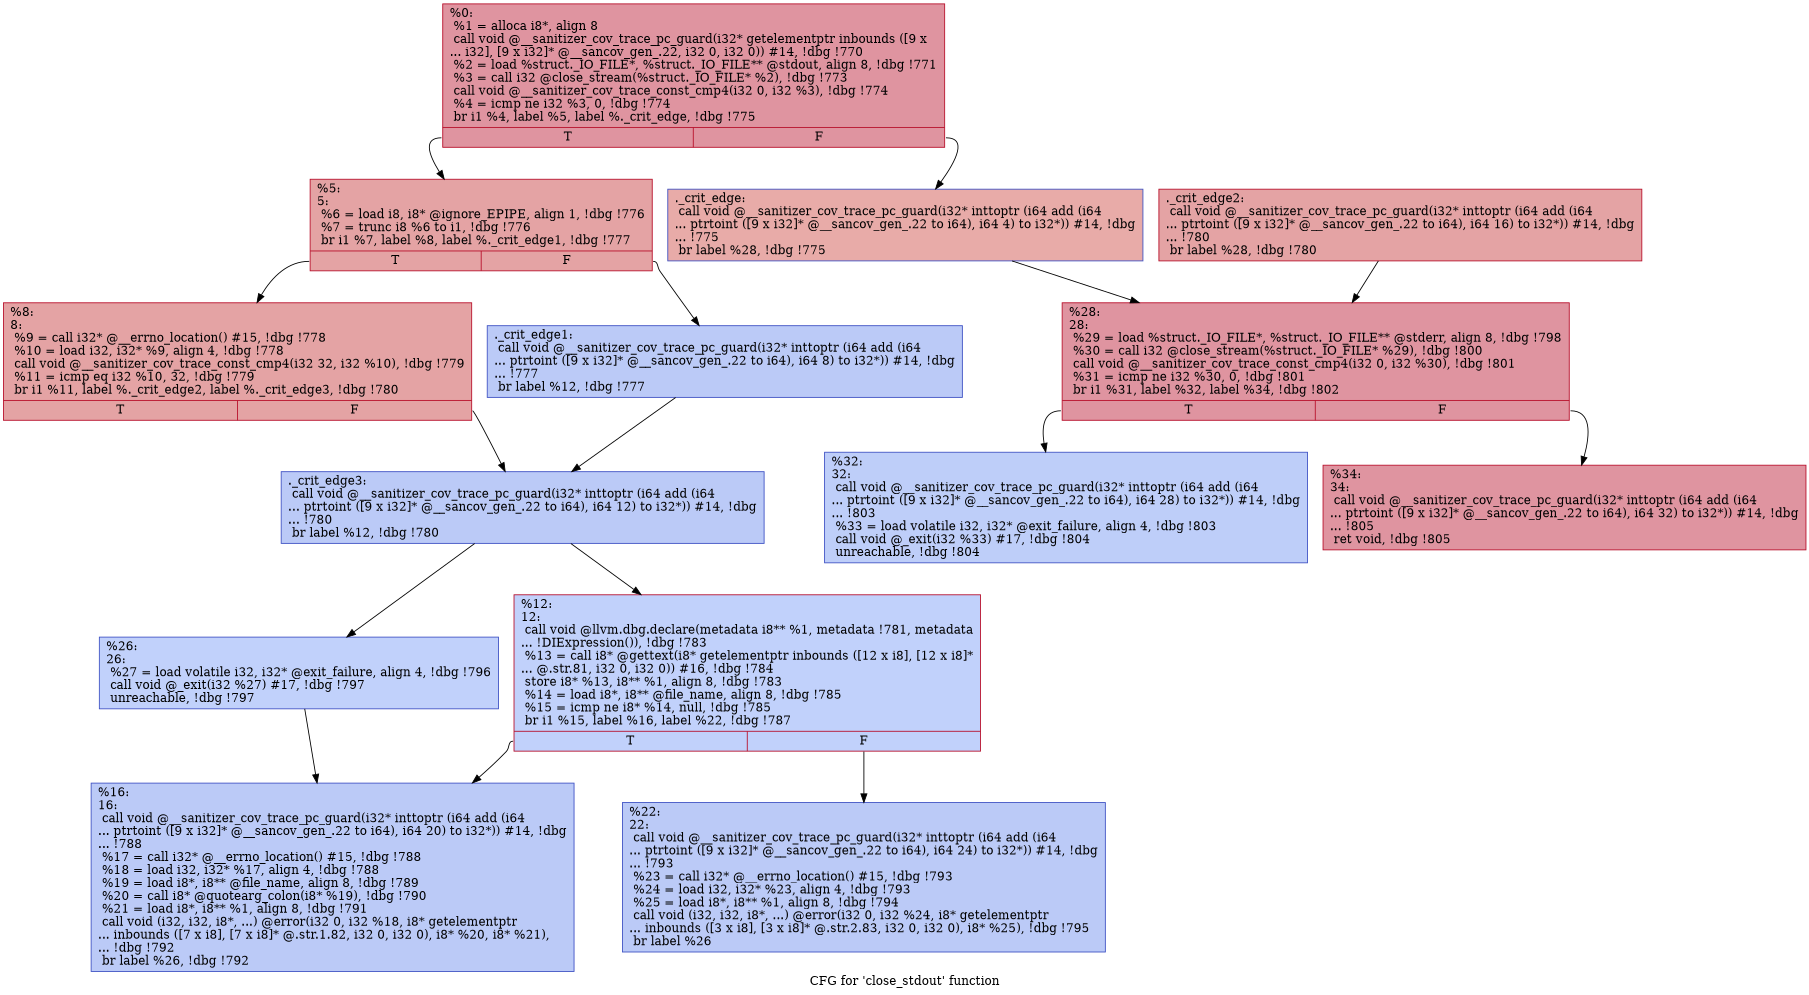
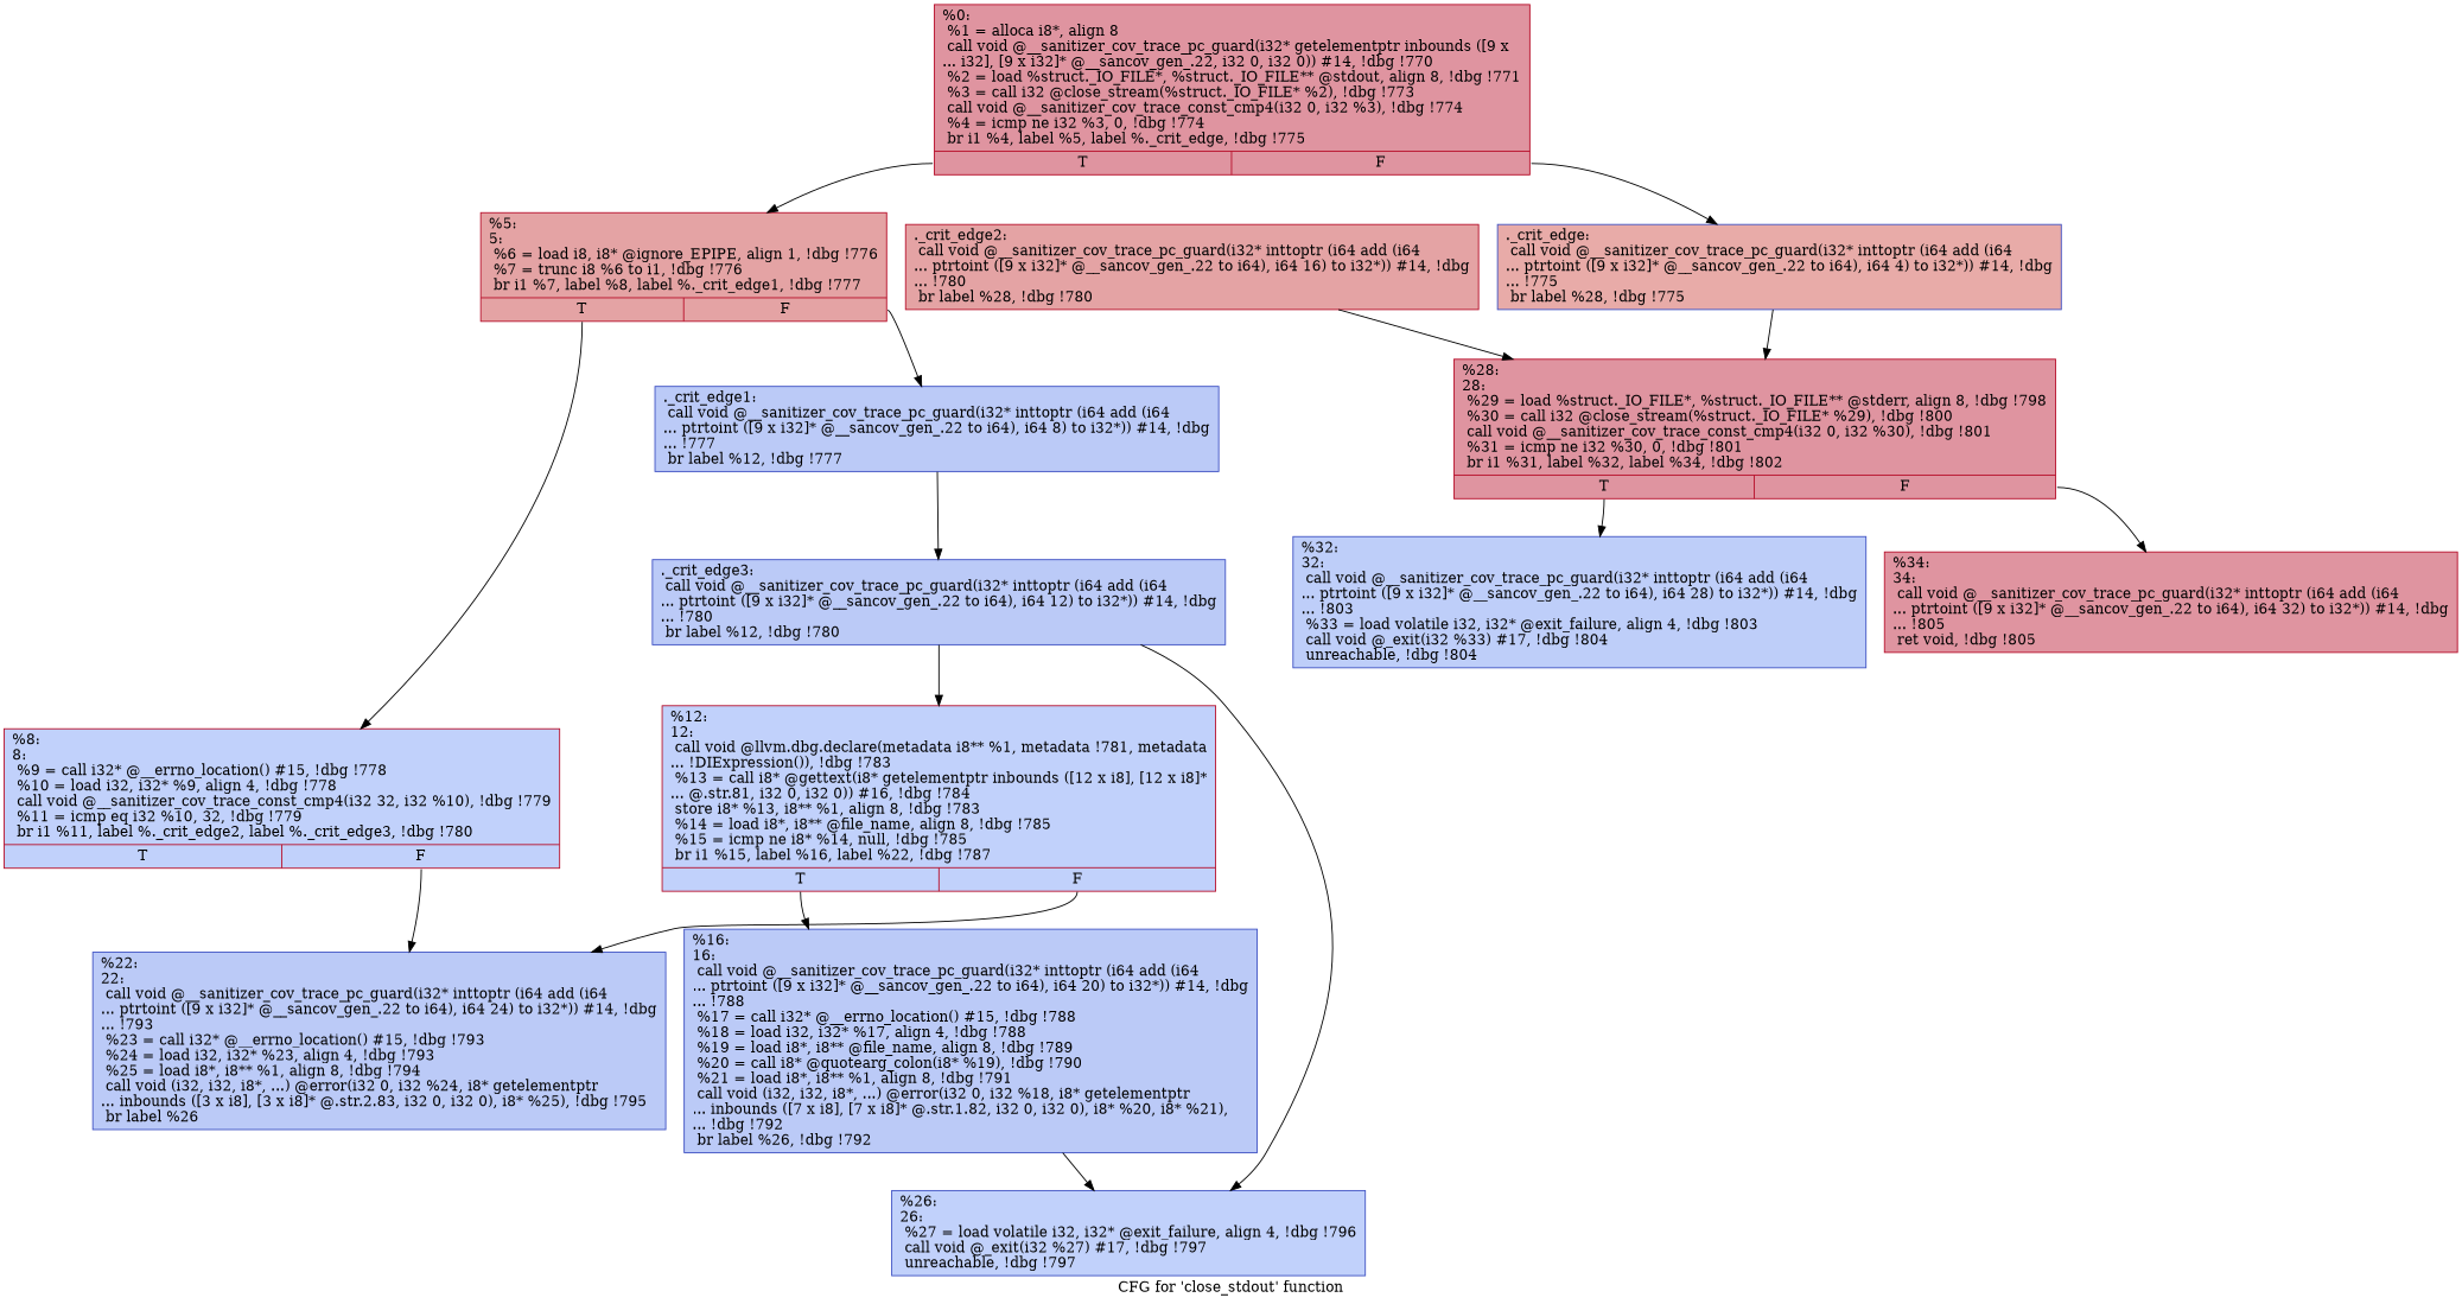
  digraph {
    label="CFG for 'close_stdout' function"
    node [color="#b70d28ff" fillcolor="#6687ed70" shape=record style=filled]
    n1 [fillcolor="#b70d2870" label="{%0:\l  %1 = alloca i8*, align 8\l  call void @__sanitizer_cov_trace_pc_guard(i32* getelementptr inbounds ([9 x\l... i32], [9 x i32]* @__sancov_gen_.22, i32 0, i32 0)) #14, !dbg !770\l  %2 = load %struct._IO_FILE*, %struct._IO_FILE** @stdout, align 8, !dbg !771\l  %3 = call i32 @close_stream(%struct._IO_FILE* %2), !dbg !773\l  call void @__sanitizer_cov_trace_const_cmp4(i32 0, i32 %3), !dbg !774\l  %4 = icmp ne i32 %3, 0, !dbg !774\l  br i1 %4, label %5, label %._crit_edge, !dbg !775\l|{<s0>T|<s1>F}}"]
    n2 [fillcolor="#c32e3170" label="{%5:\l5:                                                \l  %6 = load i8, i8* @ignore_EPIPE, align 1, !dbg !776\l  %7 = trunc i8 %6 to i1, !dbg !776\l  br i1 %7, label %8, label %._crit_edge1, !dbg !777\l|{<s0>T|<s1>F}}"]
    n3 [color="#3d50c3ff" fillcolor="#cc403a70" label="{._crit_edge:                                      \l  call void @__sanitizer_cov_trace_pc_guard(i32* inttoptr (i64 add (i64\l... ptrtoint ([9 x i32]* @__sancov_gen_.22 to i64), i64 4) to i32*)) #14, !dbg\l... !775\l  br label %28, !dbg !775\l}"]
-   n4 [fillcolor="#c32e3170" label="{%8:\l8:                                                \l  %9 = call i32* @__errno_location() #15, !dbg !778\l  %10 = load i32, i32* %9, align 4, !dbg !778\l  call void @__sanitizer_cov_trace_const_cmp4(i32 32, i32 %10), !dbg !779\l  %11 = icmp eq i32 %10, 32, !dbg !779\l  br i1 %11, label %._crit_edge2, label %._crit_edge3, !dbg !780\l|{<s0>T|<s1>F}}"]
+   n4 [fillcolor="#7396f570" label="{%8:\l8:                                                \l  %9 = call i32* @__errno_location() #15, !dbg !778\l  %10 = load i32, i32* %9, align 4, !dbg !778\l  call void @__sanitizer_cov_trace_const_cmp4(i32 32, i32 %10), !dbg !779\l  %11 = icmp eq i32 %10, 32, !dbg !779\l  br i1 %11, label %._crit_edge2, label %._crit_edge3, !dbg !780\l|{<s0>T|<s1>F}}"]
    n5 [color="#3d50c3ff" label="{._crit_edge1:                                     \l  call void @__sanitizer_cov_trace_pc_guard(i32* inttoptr (i64 add (i64\l... ptrtoint ([9 x i32]* @__sancov_gen_.22 to i64), i64 8) to i32*)) #14, !dbg\l... !777\l  br label %12, !dbg !777\l}"]
    n6 [fillcolor="#b70d2870" label="{%28:\l28:                                               \l  %29 = load %struct._IO_FILE*, %struct._IO_FILE** @stderr, align 8, !dbg !798\l  %30 = call i32 @close_stream(%struct._IO_FILE* %29), !dbg !800\l  call void @__sanitizer_cov_trace_const_cmp4(i32 0, i32 %30), !dbg !801\l  %31 = icmp ne i32 %30, 0, !dbg !801\l  br i1 %31, label %32, label %34, !dbg !802\l|{<s0>T|<s1>F}}"]
    n7 [color="#3d50c3ff" label="{._crit_edge3:                                     \l  call void @__sanitizer_cov_trace_pc_guard(i32* inttoptr (i64 add (i64\l... ptrtoint ([9 x i32]* @__sancov_gen_.22 to i64), i64 12) to i32*)) #14, !dbg\l... !780\l  br label %12, !dbg !780\l}"]
    n8 [color="#3d50c3ff" fillcolor="#6c8ff170" label="{%32:\l32:                                               \l  call void @__sanitizer_cov_trace_pc_guard(i32* inttoptr (i64 add (i64\l... ptrtoint ([9 x i32]* @__sancov_gen_.22 to i64), i64 28) to i32*)) #14, !dbg\l... !803\l  %33 = load volatile i32, i32* @exit_failure, align 4, !dbg !803\l  call void @_exit(i32 %33) #17, !dbg !804\l  unreachable, !dbg !804\l}"]
    n9 [fillcolor="#b70d2870" label="{%34:\l34:                                               \l  call void @__sanitizer_cov_trace_pc_guard(i32* inttoptr (i64 add (i64\l... ptrtoint ([9 x i32]* @__sancov_gen_.22 to i64), i64 32) to i32*)) #14, !dbg\l... !805\l  ret void, !dbg !805\l}"]
    n10 [fillcolor="#c32e3170" label="{._crit_edge2:                                     \l  call void @__sanitizer_cov_trace_pc_guard(i32* inttoptr (i64 add (i64\l... ptrtoint ([9 x i32]* @__sancov_gen_.22 to i64), i64 16) to i32*)) #14, !dbg\l... !780\l  br label %28, !dbg !780\l}"]
    n11 [fillcolor="#7396f570" label="{%12:\l12:                                               \l  call void @llvm.dbg.declare(metadata i8** %1, metadata !781, metadata\l... !DIExpression()), !dbg !783\l  %13 = call i8* @gettext(i8* getelementptr inbounds ([12 x i8], [12 x i8]*\l... @.str.81, i32 0, i32 0)) #16, !dbg !784\l  store i8* %13, i8** %1, align 8, !dbg !783\l  %14 = load i8*, i8** @file_name, align 8, !dbg !785\l  %15 = icmp ne i8* %14, null, !dbg !785\l  br i1 %15, label %16, label %22, !dbg !787\l|{<s0>T|<s1>F}}"]
    n12 [color="#3d50c3ff" fillcolor="#7396f570" label="{%26:\l26:                                               \l  %27 = load volatile i32, i32* @exit_failure, align 4, !dbg !796\l  call void @_exit(i32 %27) #17, !dbg !797\l  unreachable, !dbg !797\l}"]
    n13 [color="#3d50c3ff" label="{%16:\l16:                                               \l  call void @__sanitizer_cov_trace_pc_guard(i32* inttoptr (i64 add (i64\l... ptrtoint ([9 x i32]* @__sancov_gen_.22 to i64), i64 20) to i32*)) #14, !dbg\l... !788\l  %17 = call i32* @__errno_location() #15, !dbg !788\l  %18 = load i32, i32* %17, align 4, !dbg !788\l  %19 = load i8*, i8** @file_name, align 8, !dbg !789\l  %20 = call i8* @quotearg_colon(i8* %19), !dbg !790\l  %21 = load i8*, i8** %1, align 8, !dbg !791\l  call void (i32, i32, i8*, ...) @error(i32 0, i32 %18, i8* getelementptr\l... inbounds ([7 x i8], [7 x i8]* @.str.1.82, i32 0, i32 0), i8* %20, i8* %21),\l... !dbg !792\l  br label %26, !dbg !792\l}"]
    n14 [color="#3d50c3ff" label="{%22:\l22:                                               \l  call void @__sanitizer_cov_trace_pc_guard(i32* inttoptr (i64 add (i64\l... ptrtoint ([9 x i32]* @__sancov_gen_.22 to i64), i64 24) to i32*)) #14, !dbg\l... !793\l  %23 = call i32* @__errno_location() #15, !dbg !793\l  %24 = load i32, i32* %23, align 4, !dbg !793\l  %25 = load i8*, i8** %1, align 8, !dbg !794\l  call void (i32, i32, i8*, ...) @error(i32 0, i32 %24, i8* getelementptr\l... inbounds ([3 x i8], [3 x i8]* @.str.2.83, i32 0, i32 0), i8* %25), !dbg !795\l  br label %26\l}"]
    n1 -> n2 [tailport=s0]
    n1 -> n3 [tailport=s1]
    n2 -> n4 [tailport=s0]
    n2 -> n5 [tailport=s1]
    n3 -> n6
-   n4 -> n7 [tailport=s1]
+   n4 -> n14 [tailport=s1]
    n5 -> n7
    n6 -> n8 [tailport=s0]
    n6 -> n9 [tailport=s1]
    n7 -> n11
    n7 -> n12
    n10 -> n6
    n11 -> n13 [tailport=s0]
    n11 -> n14 [tailport=s1]
-   n12 -> n13
+   n13 -> n12
  }
